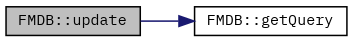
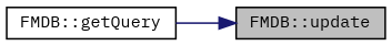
  digraph {
    rankdir=LR
    fontname="IBM Plex Mono"
    node [color=black fontname="IBM Plex Mono" fontsize=10 shape=record style=filled]
    n1 [fillcolor=grey75 fontcolor=black height=0.2 label="FMDB::update" width=0.4]
    n2 [fillcolor=white height=0.2 label="FMDB::getQuery" width=0.4]
-   n1 -> n2 [color=midnightblue fontname="IBM Plex Mono" fontsize=10 labelfontname=Helvetica labelfontsize=10 style=solid]
+   n2 -> n1 [color=midnightblue fontname="IBM Plex Mono" fontsize=10 labelfontname=Helvetica labelfontsize=10 style=solid]
  }
